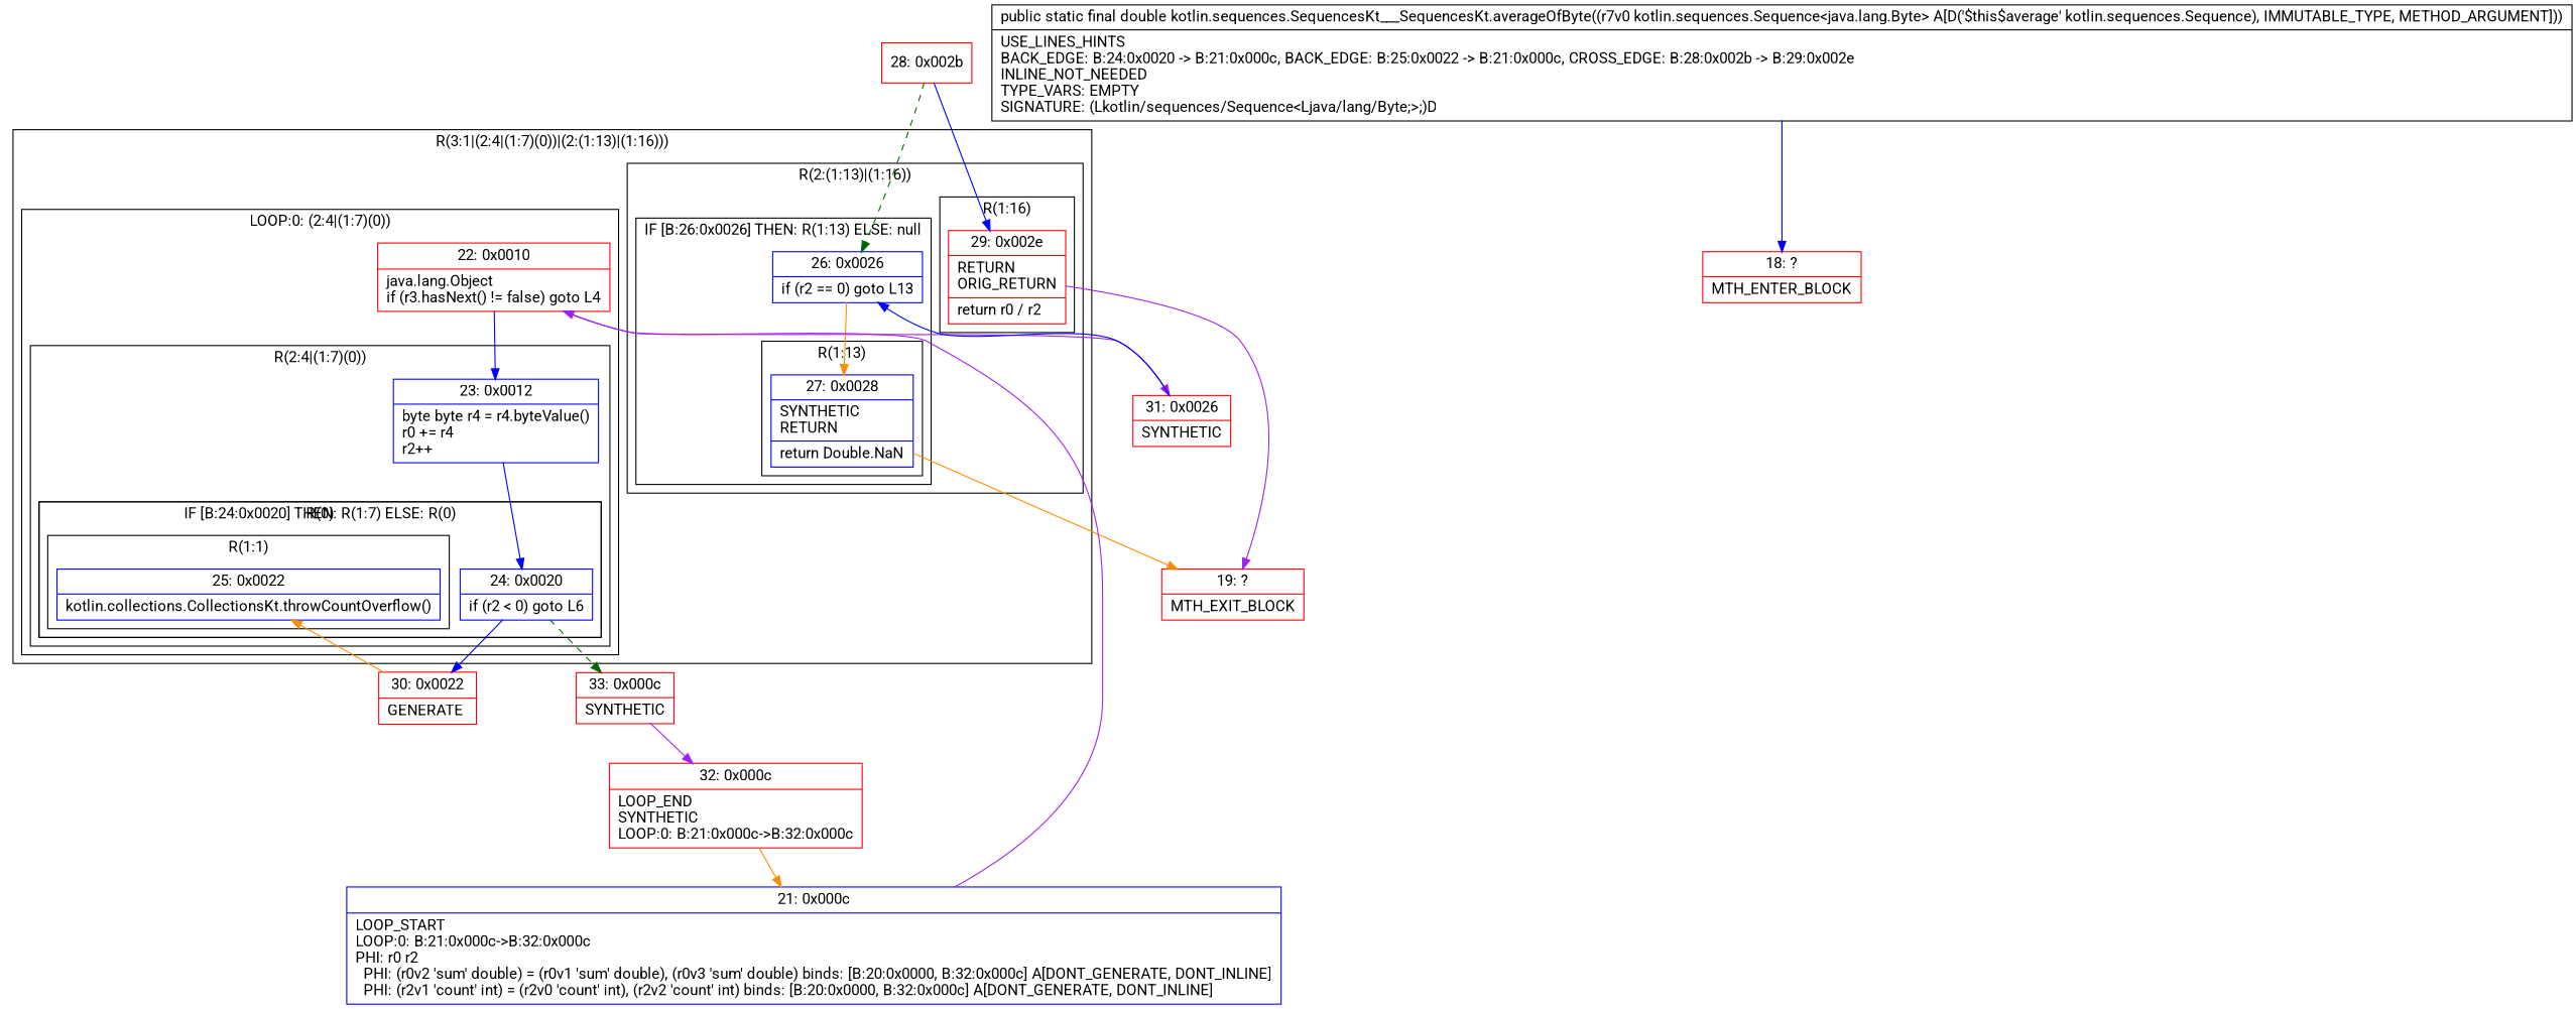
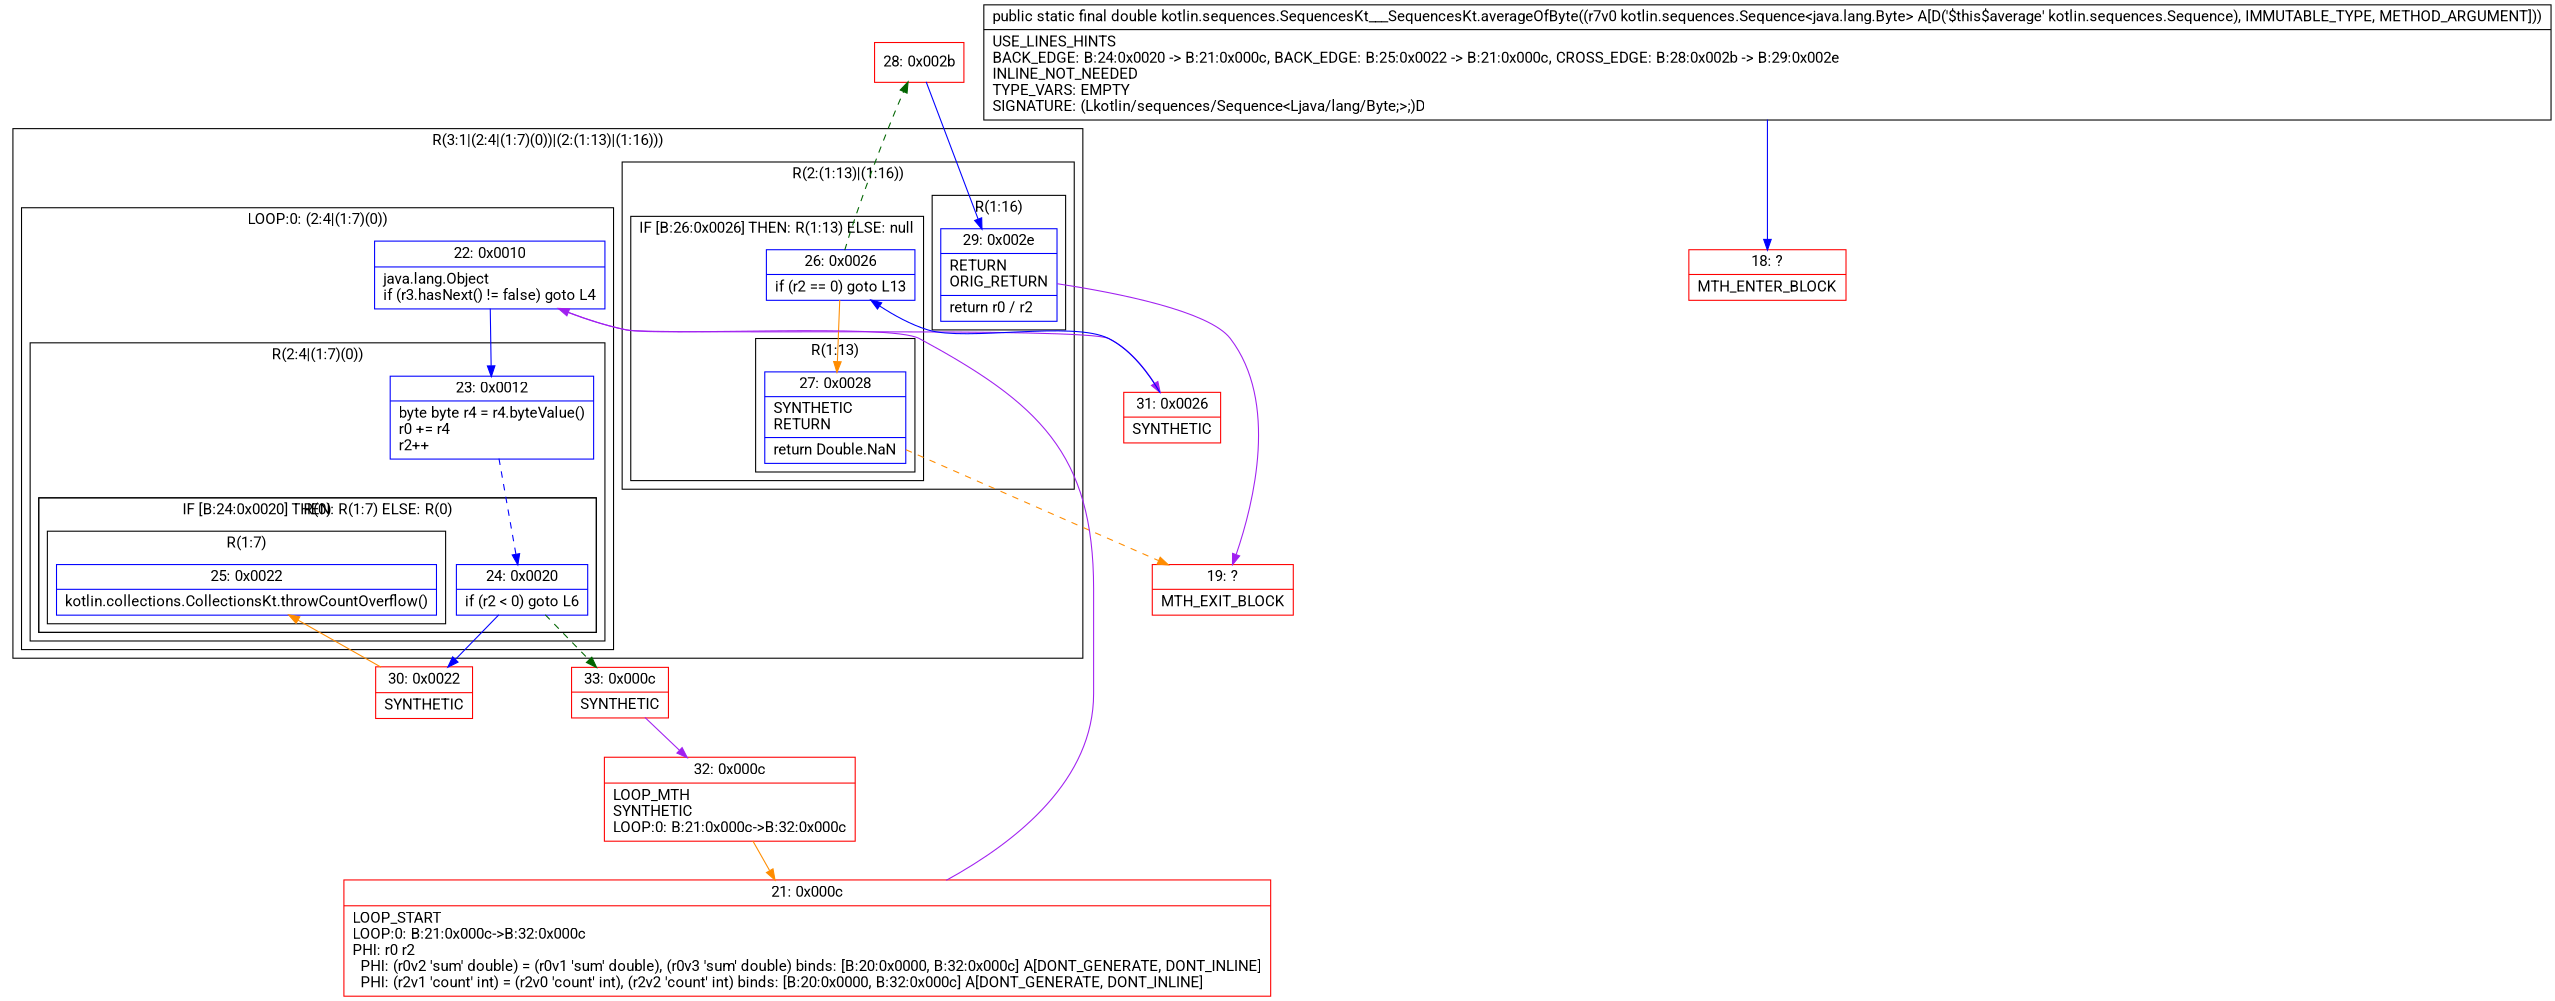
  digraph {
    fontname=Roboto
    node [color=red fontname=Roboto shape=record]
    edge [color=blue fontname=Roboto]
    n1 [color=blue label="{25\:\ 0x0022|kotlin.collections.CollectionsKt.throwCountOverflow()\l}"]
    n2 [color=blue label="{24\:\ 0x0020|if (r2 \< 0) goto L6\l}"]
    n3 [color=blue label="{23\:\ 0x0012|byte byte r4 = r4.byteValue()\lr0 += r4\lr2++\l}"]
-   n4 [label="{22\:\ 0x0010|java.lang.Object \lif (r3.hasNext() != false) goto L4\l}"]
+   n4 [color=blue label="{22\:\ 0x0010|java.lang.Object \lif (r3.hasNext() != false) goto L4\l}"]
    n5 [color=blue label="{27\:\ 0x0028|SYNTHETIC\lRETURN\l|return Double.NaN\l}"]
    n6 [color=blue label="{26\:\ 0x0026|if (r2 == 0) goto L13\l}"]
-   n7 [label="{29\:\ 0x002e|RETURN\lORIG_RETURN\l|return r0 \/ r2\l}"]
-   n8 [label="{30\:\ 0x0022|GENERATE\l}"]
+   n7 [color=blue label="{29\:\ 0x002e|RETURN\lORIG_RETURN\l|return r0 \/ r2\l}"]
+   n8 [label="{30\:\ 0x0022|SYNTHETIC\l}"]
    n9 [label="{33\:\ 0x000c|SYNTHETIC\l}"]
    n10 [label="{31\:\ 0x0026|SYNTHETIC\l}"]
    n11 [label="{19\:\ ?|MTH_EXIT_BLOCK\l}"]
    n12 [label="{28\:\ 0x002b}"]
-   n13 [color=blue label="{21\:\ 0x000c|LOOP_START\lLOOP:0: B:21:0x000c\-\>B:32:0x000c\lPHI: r0 r2 \l  PHI: (r0v2 'sum' double) = (r0v1 'sum' double), (r0v3 'sum' double) binds: [B:20:0x0000, B:32:0x000c] A[DONT_GENERATE, DONT_INLINE]\l  PHI: (r2v1 'count' int) = (r2v0 'count' int), (r2v2 'count' int) binds: [B:20:0x0000, B:32:0x000c] A[DONT_GENERATE, DONT_INLINE]\l}"]
-   n14 [label="{32\:\ 0x000c|LOOP_END\lSYNTHETIC\lLOOP:0: B:21:0x000c\-\>B:32:0x000c\l}"]
+   n13 [label="{21\:\ 0x000c|LOOP_START\lLOOP:0: B:21:0x000c\-\>B:32:0x000c\lPHI: r0 r2 \l  PHI: (r0v2 'sum' double) = (r0v1 'sum' double), (r0v3 'sum' double) binds: [B:20:0x0000, B:32:0x000c] A[DONT_GENERATE, DONT_INLINE]\l  PHI: (r2v1 'count' int) = (r2v0 'count' int), (r2v2 'count' int) binds: [B:20:0x0000, B:32:0x000c] A[DONT_GENERATE, DONT_INLINE]\l}"]
+   n14 [label="{32\:\ 0x000c|LOOP_MTH\lSYNTHETIC\lLOOP:0: B:21:0x000c\-\>B:32:0x000c\l}"]
    n15 [label="{18\:\ ?|MTH_ENTER_BLOCK\l}"]
    n16 [label="{public static final double kotlin.sequences.SequencesKt___SequencesKt.averageOfByte((r7v0 kotlin.sequences.Sequence\<java.lang.Byte\> A[D('$this$average' kotlin.sequences.Sequence), IMMUTABLE_TYPE, METHOD_ARGUMENT]))  | USE_LINES_HINTS\lBACK_EDGE: B:24:0x0020 \-\> B:21:0x000c, BACK_EDGE: B:25:0x0022 \-\> B:21:0x000c, CROSS_EDGE: B:28:0x002b \-\> B:29:0x002e\lINLINE_NOT_NEEDED\lTYPE_VARS: EMPTY\lSIGNATURE: (Lkotlin\/sequences\/Sequence\<Ljava\/lang\/Byte;\>;)D\l}" color=""]
    subgraph cluster_1 {
      label="R(3:1|(2:4|(1:7)(0))|(2:(1:13)|(1:16)))"
      subgraph cluster_2 {
        label="LOOP:0: (2:4|(1:7)(0))"
        n4
        subgraph cluster_3 {
          label="R(2:4|(1:7)(0))"
          n3
          subgraph cluster_4 {
            label="IF [B:24:0x0020] THEN: R(1:7) ELSE: R(0)"
            n2
            subgraph cluster_5 {
-             label="R(1:1)"
+             label="R(1:7)"
              n1
            }
            subgraph cluster_6 {
              label="R(0)"
            }
          }
        }
      }
      subgraph cluster_7 {
        label="R(2:(1:13)|(1:16))"
        subgraph cluster_8 {
          label="IF [B:26:0x0026] THEN: R(1:13) ELSE: null"
          n6
          subgraph cluster_9 {
            label="R(1:13)"
            n5
          }
        }
        subgraph cluster_10 {
          label="R(1:16)"
          n7
        }
      }
    }
    n2 -> n8
    n2 -> n9 [color=darkgreen style=dashed]
-   n3 -> n2
+   n3 -> n2 [style=dashed]
    n4 -> n3
    n4 -> n10 [color=purple style=solid]
-   n5 -> n11 [color=darkorange]
+   n5 -> n11 [color=darkorange style=dashed]
    n6 -> n5 [color=darkorange]
-   n12 -> n6 [color=darkgreen style=dashed]
+   n6 -> n12 [color=darkgreen style=dashed]
    n7 -> n11 [color=purple]
    n8 -> n1 [color=darkorange]
    n9 -> n14 [color=purple]
    n10 -> n6
    n12 -> n7
    n13 -> n4 [color=purple]
    n14 -> n13 [color=darkorange]
    n16 -> n15
  }
